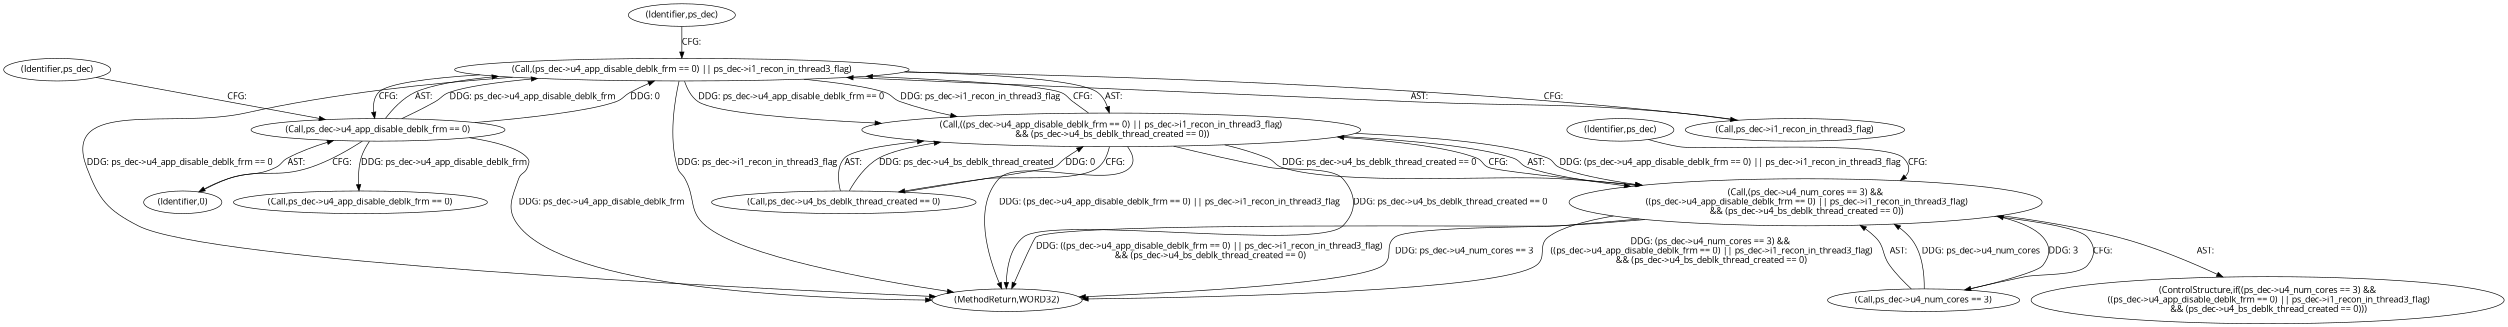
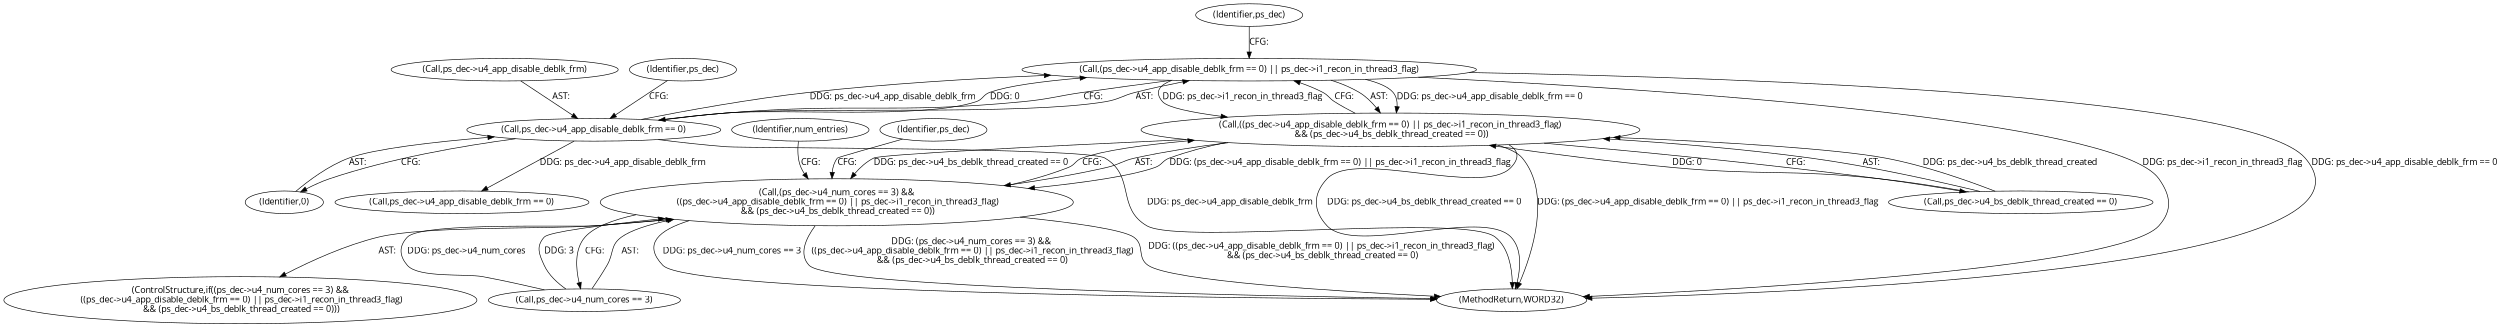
  digraph {
    fontname="Open Sans"
    node [fontname="Open Sans"]
    edge [fontname="Open Sans"]
    n1 [label="(Call,(ps_dec->u4_app_disable_deblk_frm == 0) || ps_dec->i1_recon_in_thread3_flag)"]
    n2 [label="(Call,ps_dec->u4_app_disable_deblk_frm == 0)"]
    n3 [label="(Call,((ps_dec->u4_app_disable_deblk_frm == 0) || ps_dec->i1_recon_in_thread3_flag)\n && (ps_dec->u4_bs_deblk_thread_created == 0))"]
    n4 [label="(MethodReturn,WORD32)"]
-   n5 [label="(Call,ps_dec->i1_recon_in_thread3_flag)"]
    n6 [label="(Identifier,0)"]
    n7 [label="(Call,ps_dec->u4_app_disable_deblk_frm == 0)"]
    n8 [label="(Call,(ps_dec->u4_num_cores == 3) &&\n ((ps_dec->u4_app_disable_deblk_frm == 0) || ps_dec->i1_recon_in_thread3_flag)\n && (ps_dec->u4_bs_deblk_thread_created == 0))"]
    n9 [label="(Call,ps_dec->u4_bs_deblk_thread_created == 0)"]
    n10 [label="(ControlStructure,if((ps_dec->u4_num_cores == 3) &&\n ((ps_dec->u4_app_disable_deblk_frm == 0) || ps_dec->i1_recon_in_thread3_flag)\n && (ps_dec->u4_bs_deblk_thread_created == 0)))"]
    n11 [label="(Call,ps_dec->u4_num_cores == 3)"]
+   n12 [label="(Call,ps_dec->u4_app_disable_deblk_frm)"]
+   n13 [label="(Identifier,num_entries)"]
    n14 [label="(Identifier,ps_dec)"]
    n15 [label="(Identifier,ps_dec)"]
    n16 [label="(Identifier,ps_dec)"]
    n1 -> n2 [label="CFG: "]
    n1 -> n3 [label="AST: "]
    n1 -> n3 [label="DDG: ps_dec->u4_app_disable_deblk_frm == 0"]
    n1 -> n3 [label="DDG: ps_dec->i1_recon_in_thread3_flag"]
    n1 -> n4 [label="DDG: ps_dec->i1_recon_in_thread3_flag"]
    n1 -> n4 [label="DDG: ps_dec->u4_app_disable_deblk_frm == 0"]
-   n1 -> n5 [label="CFG: "]
    n2 -> n1 [label="AST: "]
    n2 -> n1 [label="DDG: ps_dec->u4_app_disable_deblk_frm"]
    n2 -> n1 [label="DDG: 0"]
    n2 -> n4 [label="DDG: ps_dec->u4_app_disable_deblk_frm"]
    n2 -> n6 [label="CFG: "]
    n2 -> n7 [label="DDG: ps_dec->u4_app_disable_deblk_frm"]
    n3 -> n1 [label="CFG: "]
    n3 -> n4 [label="DDG: ps_dec->u4_bs_deblk_thread_created == 0"]
    n3 -> n4 [label="DDG: (ps_dec->u4_app_disable_deblk_frm == 0) || ps_dec->i1_recon_in_thread3_flag"]
    n3 -> n8 [label="AST: "]
    n3 -> n8 [label="DDG: (ps_dec->u4_app_disable_deblk_frm == 0) || ps_dec->i1_recon_in_thread3_flag"]
    n3 -> n8 [label="DDG: ps_dec->u4_bs_deblk_thread_created == 0"]
    n3 -> n9 [label="CFG: "]
-   n5 -> n1 [label="AST: "]
    n6 -> n2 [label="AST: "]
    n8 -> n3 [label="CFG: "]
    n8 -> n4 [label="DDG: (ps_dec->u4_num_cores == 3) &&\n ((ps_dec->u4_app_disable_deblk_frm == 0) || ps_dec->i1_recon_in_thread3_flag)\n && (ps_dec->u4_bs_deblk_thread_created == 0)"]
    n8 -> n4 [label="DDG: ((ps_dec->u4_app_disable_deblk_frm == 0) || ps_dec->i1_recon_in_thread3_flag)\n && (ps_dec->u4_bs_deblk_thread_created == 0)"]
    n8 -> n4 [label="DDG: ps_dec->u4_num_cores == 3"]
    n8 -> n10 [label="AST: "]
    n8 -> n11 [label="CFG: "]
    n9 -> n3 [label="AST: "]
    n9 -> n3 [label="DDG: ps_dec->u4_bs_deblk_thread_created"]
    n9 -> n3 [label="DDG: 0"]
    n11 -> n8 [label="AST: "]
    n11 -> n8 [label="DDG: ps_dec->u4_num_cores"]
    n11 -> n8 [label="DDG: 3"]
+   n12 -> n2 [label="AST: "]
+   n13 -> n8 [label="CFG: "]
    n14 -> n1 [label="CFG: "]
    n15 -> n2 [label="CFG: "]
    n16 -> n8 [label="CFG: "]
  }
